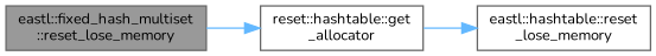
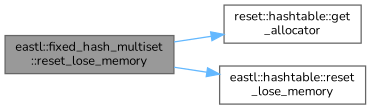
  digraph {
    fontname=Nunito
    rankdir=LR
    node [color=grey40 fillcolor=white fontname=Nunito fontsize=10 shape=box style=filled]
    edge [color=steelblue1 fontname=Nunito fontsize=10 labelfontname=Helvetica labelfontsize=10 style=solid]
    n1 [color=gray40 fillcolor=grey60 fontcolor=black height=0.2 label="eastl::fixed_hash_multiset\l::reset_lose_memory" width=0.4]
    n2 [height=0.2 label="reset::hashtable::get\l_allocator" width=0.4]
    n3 [height=0.2 label="eastl::hashtable::reset\l_lose_memory" width=0.4]
    n1 -> n2
-   n2 -> n3
+   n1 -> n3
  }
